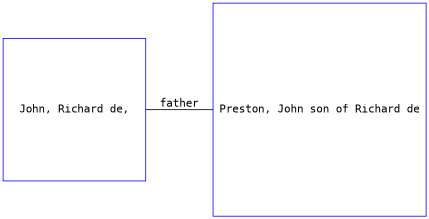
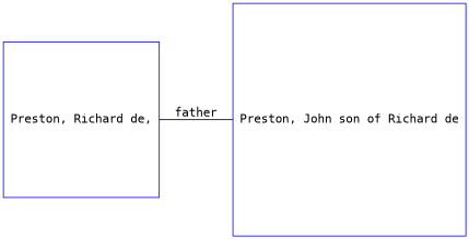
  digraph {
    rankdir=LR
    fontname="DejaVu Sans Mono"
    node [color=blue regular=1 shape=box fontname="DejaVu Sans Mono"]
-   n1 [label="John, Richard de,"]
+   n1 [label="Preston, Richard de,"]
    n2 [label="Preston, John son of Richard de"]
    n1 -> n2 [arrowsize=0.0 dir=none label=father fontname="DejaVu Sans Mono"]
  }
